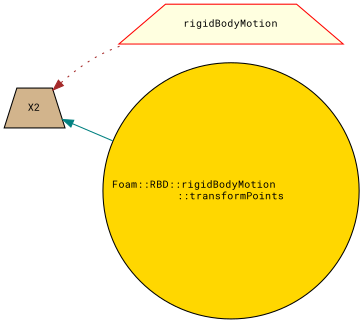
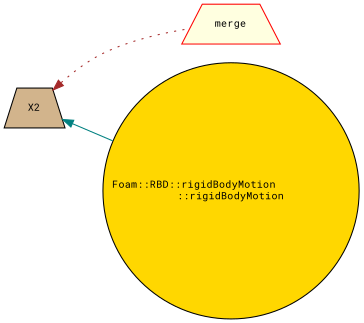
  digraph {
    fontname="Roboto Mono"
    rankdir=LR
    node [color=black fontname="Roboto Mono" fontsize=10 shape=trapezium style=filled]
    edge [dir=back fontname="Roboto Mono" fontsize=10 labelfontname=Helvetica labelfontsize=10]
    n1 [fillcolor=tan fontcolor=black height=0.2 label=X2 width=0.4]
-   n2 [color=red fillcolor=lightyellow height=0.2 label=rigidBodyMotion width=0.4]
-   n3 [fillcolor=gold height=0.2 label="Foam::RBD::rigidBodyMotion\l::transformPoints" shape=circle width=0.4]
+   n2 [color=red fillcolor=lightyellow height=0.2 label=merge width=0.4]
+   n3 [fillcolor=gold height=0.2 label="Foam::RBD::rigidBodyMotion\l::rigidBodyMotion" shape=circle width=0.4]
    n1 -> n2 [color=brown style=dotted]
    n1 -> n3 [color=teal style=solid]
  }
